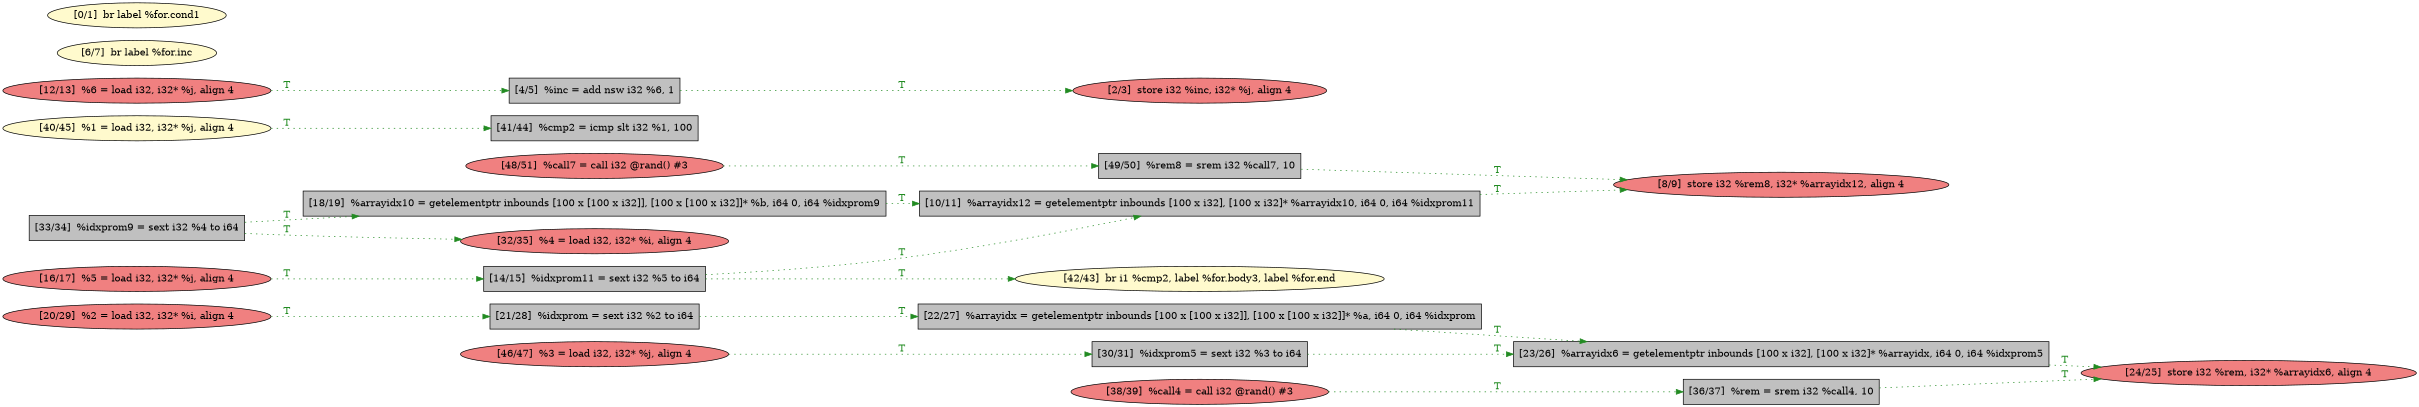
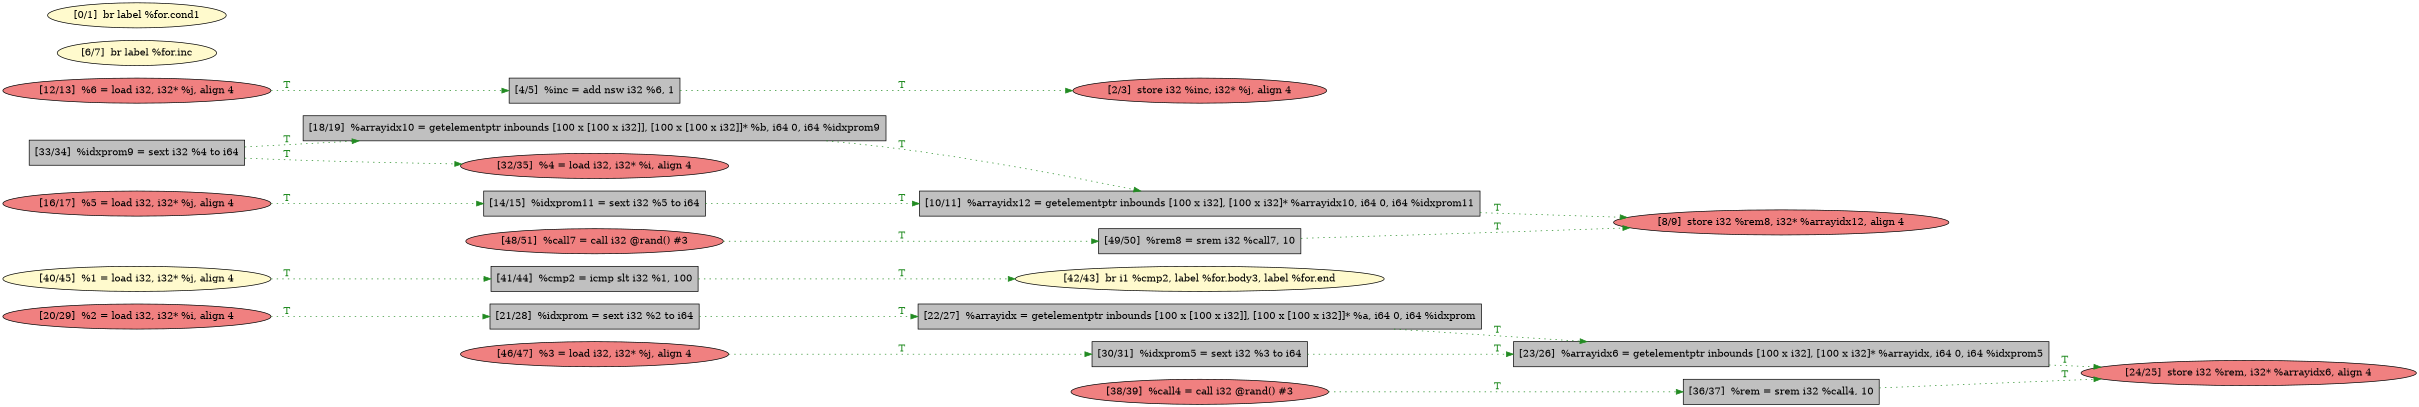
  digraph {
    rankdir=LR
    node [fillcolor=grey shape=ellipse style=filled]
    edge [color=forestgreen fontcolor=forestgreen style=dotted]
    n1 [fillcolor=lightcoral label="[24/25]  store i32 %rem, i32* %arrayidx6, align 4"]
    n2 [fillcolor=lemonchiffon label="[42/43]  br i1 %cmp2, label %for.body3, label %for.end"]
    n3 [label="[49/50]  %rem8 = srem i32 %call7, 10" shape=rectangle]
    n4 [fillcolor=lightcoral label="[8/9]  store i32 %rem8, i32* %arrayidx12, align 4"]
    n5 [fillcolor=lemonchiffon label="[40/45]  %1 = load i32, i32* %j, align 4"]
    n6 [label="[41/44]  %cmp2 = icmp slt i32 %1, 100" shape=rectangle]
    n7 [label="[18/19]  %arrayidx10 = getelementptr inbounds [100 x [100 x i32]], [100 x [100 x i32]]* %b, i64 0, i64 %idxprom9" shape=rectangle]
    n8 [label="[10/11]  %arrayidx12 = getelementptr inbounds [100 x i32], [100 x i32]* %arrayidx10, i64 0, i64 %idxprom11" shape=rectangle]
    n9 [fillcolor=lightcoral label="[2/3]  store i32 %inc, i32* %j, align 4"]
    n10 [fillcolor=lightcoral label="[16/17]  %5 = load i32, i32* %j, align 4"]
    n11 [label="[14/15]  %idxprom11 = sext i32 %5 to i64" shape=rectangle]
    n12 [label="[21/28]  %idxprom = sext i32 %2 to i64" shape=rectangle]
    n13 [label="[22/27]  %arrayidx = getelementptr inbounds [100 x [100 x i32]], [100 x [100 x i32]]* %a, i64 0, i64 %idxprom" shape=rectangle]
    n14 [label="[23/26]  %arrayidx6 = getelementptr inbounds [100 x i32], [100 x i32]* %arrayidx, i64 0, i64 %idxprom5" shape=rectangle]
    n15 [label="[33/34]  %idxprom9 = sext i32 %4 to i64" shape=rectangle]
    n16 [fillcolor=lightcoral label="[32/35]  %4 = load i32, i32* %i, align 4"]
    n17 [label="[36/37]  %rem = srem i32 %call4, 10" shape=rectangle]
    n18 [fillcolor=lightcoral label="[38/39]  %call4 = call i32 @rand() #3"]
    n19 [fillcolor=lightcoral label="[48/51]  %call7 = call i32 @rand() #3"]
    n20 [fillcolor=lightcoral label="[46/47]  %3 = load i32, i32* %j, align 4"]
    n21 [label="[30/31]  %idxprom5 = sext i32 %3 to i64" shape=rectangle]
    n22 [fillcolor=lightcoral label="[12/13]  %6 = load i32, i32* %j, align 4"]
    n23 [label="[4/5]  %inc = add nsw i32 %6, 1" shape=rectangle]
    n24 [fillcolor=lemonchiffon label="[6/7]  br label %for.inc"]
    n25 [fillcolor=lemonchiffon label="[0/1]  br label %for.cond1"]
    n26 [fillcolor=lightcoral label="[20/29]  %2 = load i32, i32* %i, align 4"]
    n3 -> n4 [label=T]
    n5 -> n6 [label=T]
-   n11 -> n2 [label=T]
+   n6 -> n2 [label=T]
    n7 -> n8 [label=T]
    n8 -> n4 [label=T]
    n10 -> n11 [label=T]
    n11 -> n8 [label=T]
    n12 -> n13 [label=T]
    n13 -> n14 [label=T]
    n14 -> n1 [label=T]
    n15 -> n7 [label=T]
    n15 -> n16 [label=T]
    n17 -> n1 [label=T]
    n18 -> n17 [label=T]
    n19 -> n3 [label=T]
    n20 -> n21 [label=T]
    n21 -> n14 [label=T]
    n22 -> n23 [label=T]
    n23 -> n9 [label=T]
    n26 -> n12 [label=T]
  }
